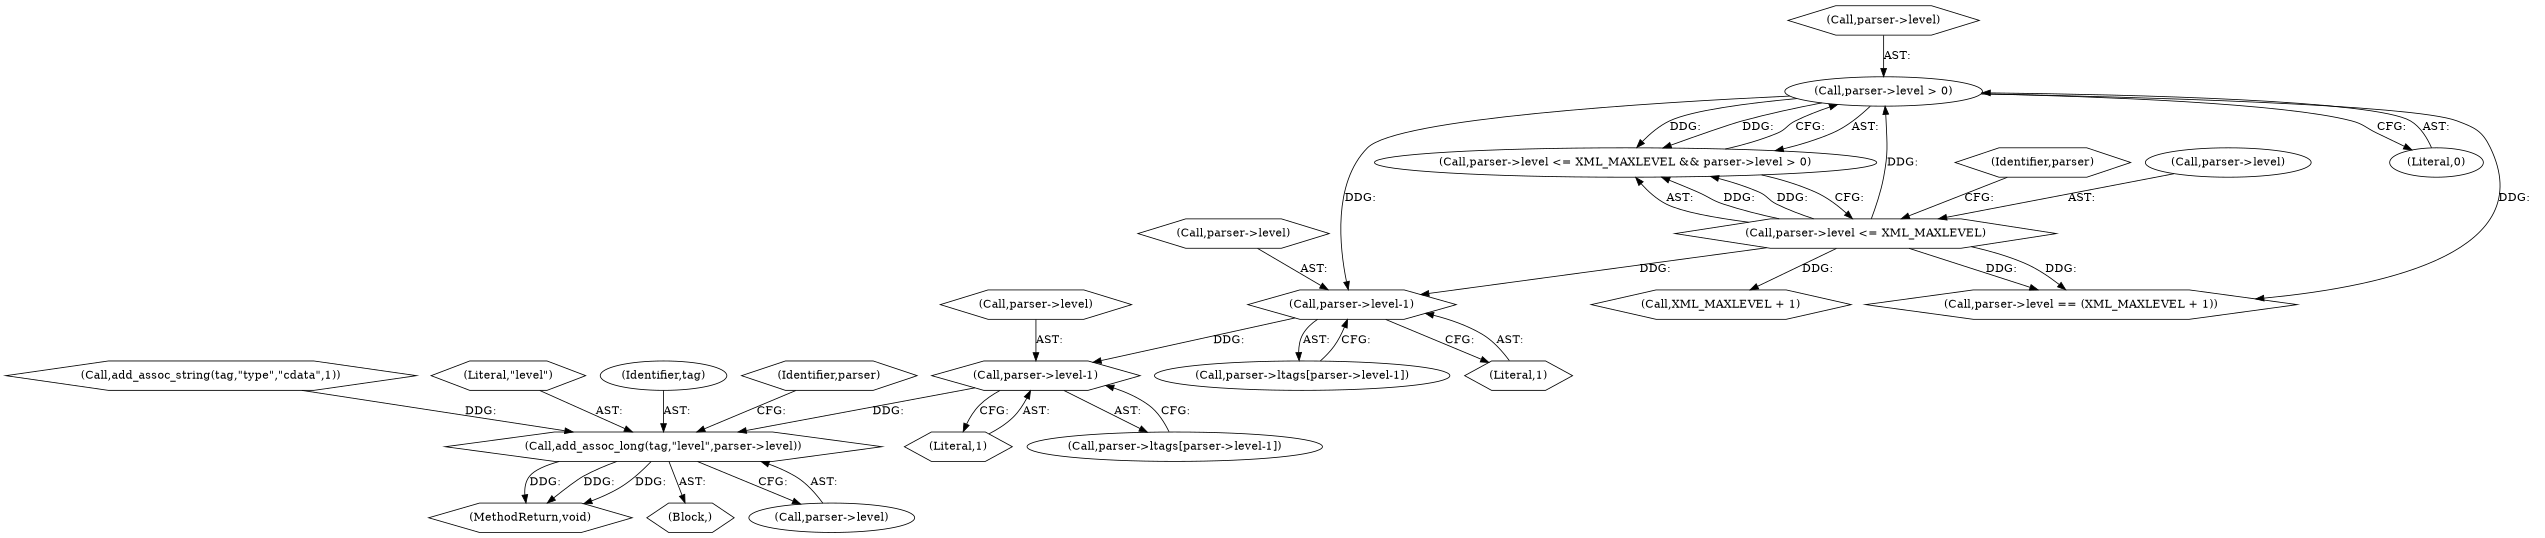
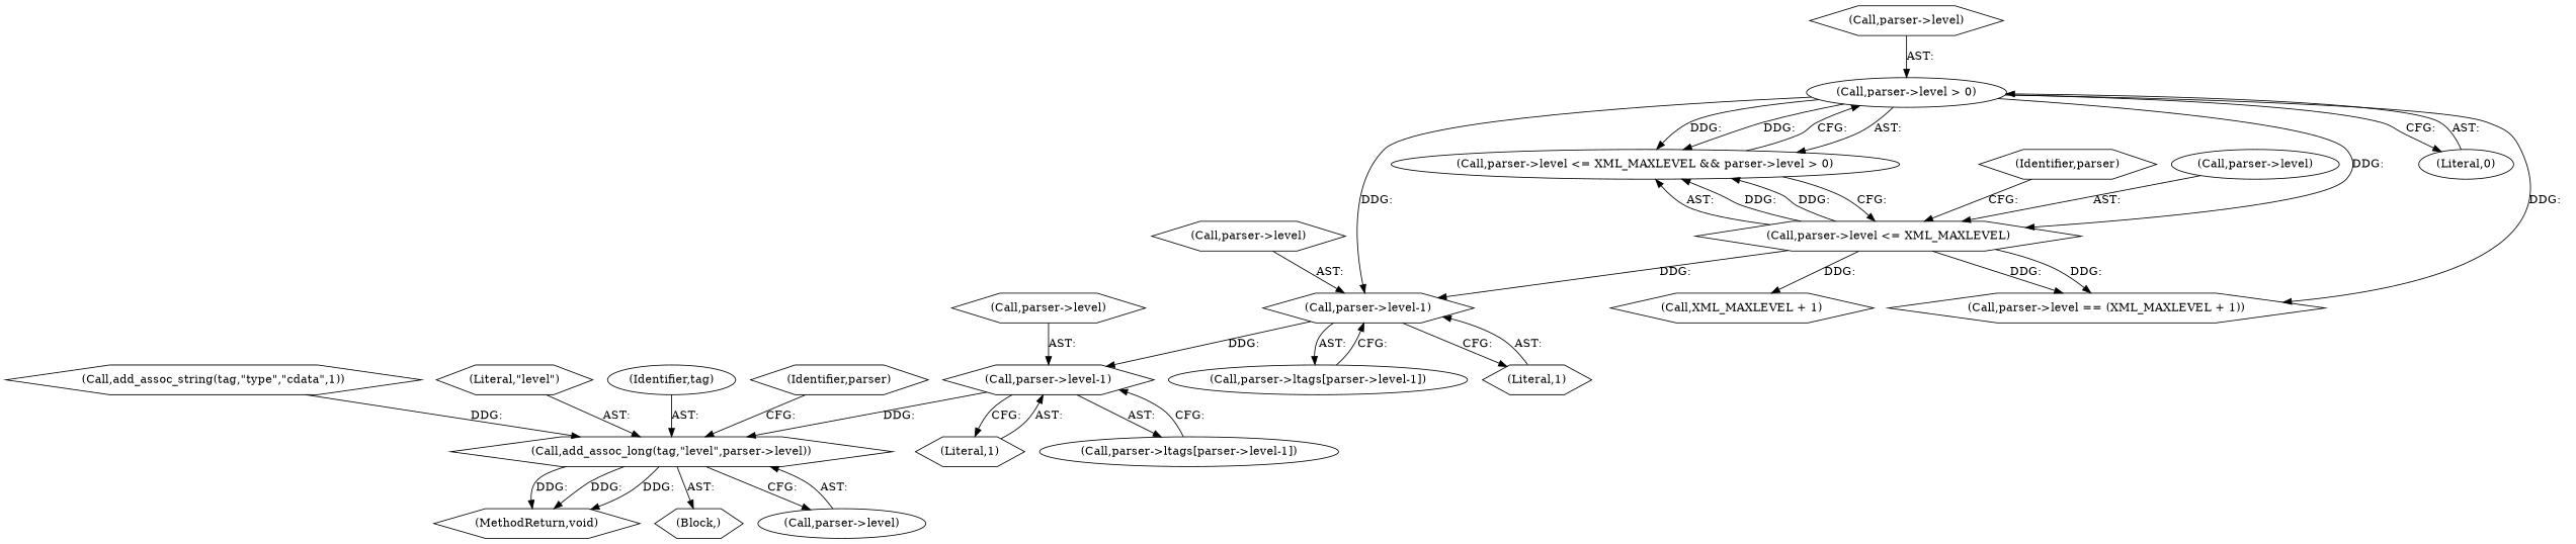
  digraph {
    node [shape=hexagon]
    n1 [label="(Call,parser->level-1)"]
    n2 [label="(Call,parser->level-1)"]
    n3 [label="(Call,parser->ltags[parser->level-1])" shape=ellipse]
    n4 [label="(Literal,1)"]
    n5 [label="(Call,add_assoc_long(tag,\"level\",parser->level))"]
    n6 [label="(Literal,1)"]
    n7 [label="(Call,parser->ltags[parser->level-1])" shape=ellipse]
    n8 [label="(Call,parser->level > 0)" shape=ellipse]
    n9 [label="(Literal,0)" shape=ellipse]
    n10 [label="(Call,parser->level <= XML_MAXLEVEL && parser->level > 0)" shape=ellipse]
    n11 [label="(Call,parser->level == (XML_MAXLEVEL + 1))"]
    n12 [label="(Call,parser->level <= XML_MAXLEVEL)"]
    n13 [label="(Call,XML_MAXLEVEL + 1)"]
    n14 [label="(MethodReturn,void)"]
    n15 [label="(Block,)"]
    n16 [label="(Call,parser->level)" shape=ellipse]
    n17 [label="(Call,parser->level)"]
    n18 [label="(Identifier,parser)"]
    n19 [label="(Call,add_assoc_string(tag,\"type\",\"cdata\",1))"]
    n20 [label="(Call,parser->level)" shape=ellipse]
    n21 [label="(Call,parser->level)"]
    n22 [label="(Literal,\"level\")"]
    n23 [label="(Call,parser->level)"]
    n24 [label="(Identifier,tag)" shape=ellipse]
    n25 [label="(Identifier,parser)"]
    n1 -> n2 [label="DDG: "]
    n1 -> n3 [label="AST: "]
    n1 -> n4 [label="CFG: "]
    n2 -> n5 [label="DDG: "]
    n2 -> n6 [label="CFG: "]
    n2 -> n7 [label="AST: "]
    n3 -> n1 [label="CFG: "]
    n4 -> n1 [label="AST: "]
    n5 -> n14 [label="DDG: "]
    n5 -> n14 [label="DDG: "]
    n5 -> n14 [label="DDG: "]
    n5 -> n15 [label="AST: "]
    n5 -> n16 [label="CFG: "]
    n6 -> n2 [label="AST: "]
    n7 -> n2 [label="CFG: "]
    n8 -> n1 [label="DDG: "]
    n8 -> n9 [label="CFG: "]
    n8 -> n10 [label="AST: "]
    n8 -> n10 [label="DDG: "]
    n8 -> n10 [label="DDG: "]
    n8 -> n11 [label="DDG: "]
    n9 -> n8 [label="AST: "]
    n10 -> n8 [label="CFG: "]
    n10 -> n12 [label="CFG: "]
    n12 -> n1 [label="DDG: "]
-   n12 -> n8 [label="DDG: "]
+   n8 -> n12 [label="DDG: "]
    n12 -> n10 [label="AST: "]
    n12 -> n10 [label="DDG: "]
    n12 -> n10 [label="DDG: "]
    n12 -> n11 [label="DDG: "]
    n12 -> n11 [label="DDG: "]
    n12 -> n13 [label="DDG: "]
    n16 -> n5 [label="AST: "]
    n17 -> n1 [label="AST: "]
    n18 -> n12 [label="CFG: "]
    n19 -> n5 [label="DDG: "]
    n20 -> n12 [label="AST: "]
    n21 -> n8 [label="AST: "]
    n22 -> n5 [label="AST: "]
    n23 -> n2 [label="AST: "]
    n24 -> n5 [label="AST: "]
    n25 -> n5 [label="CFG: "]
  }
